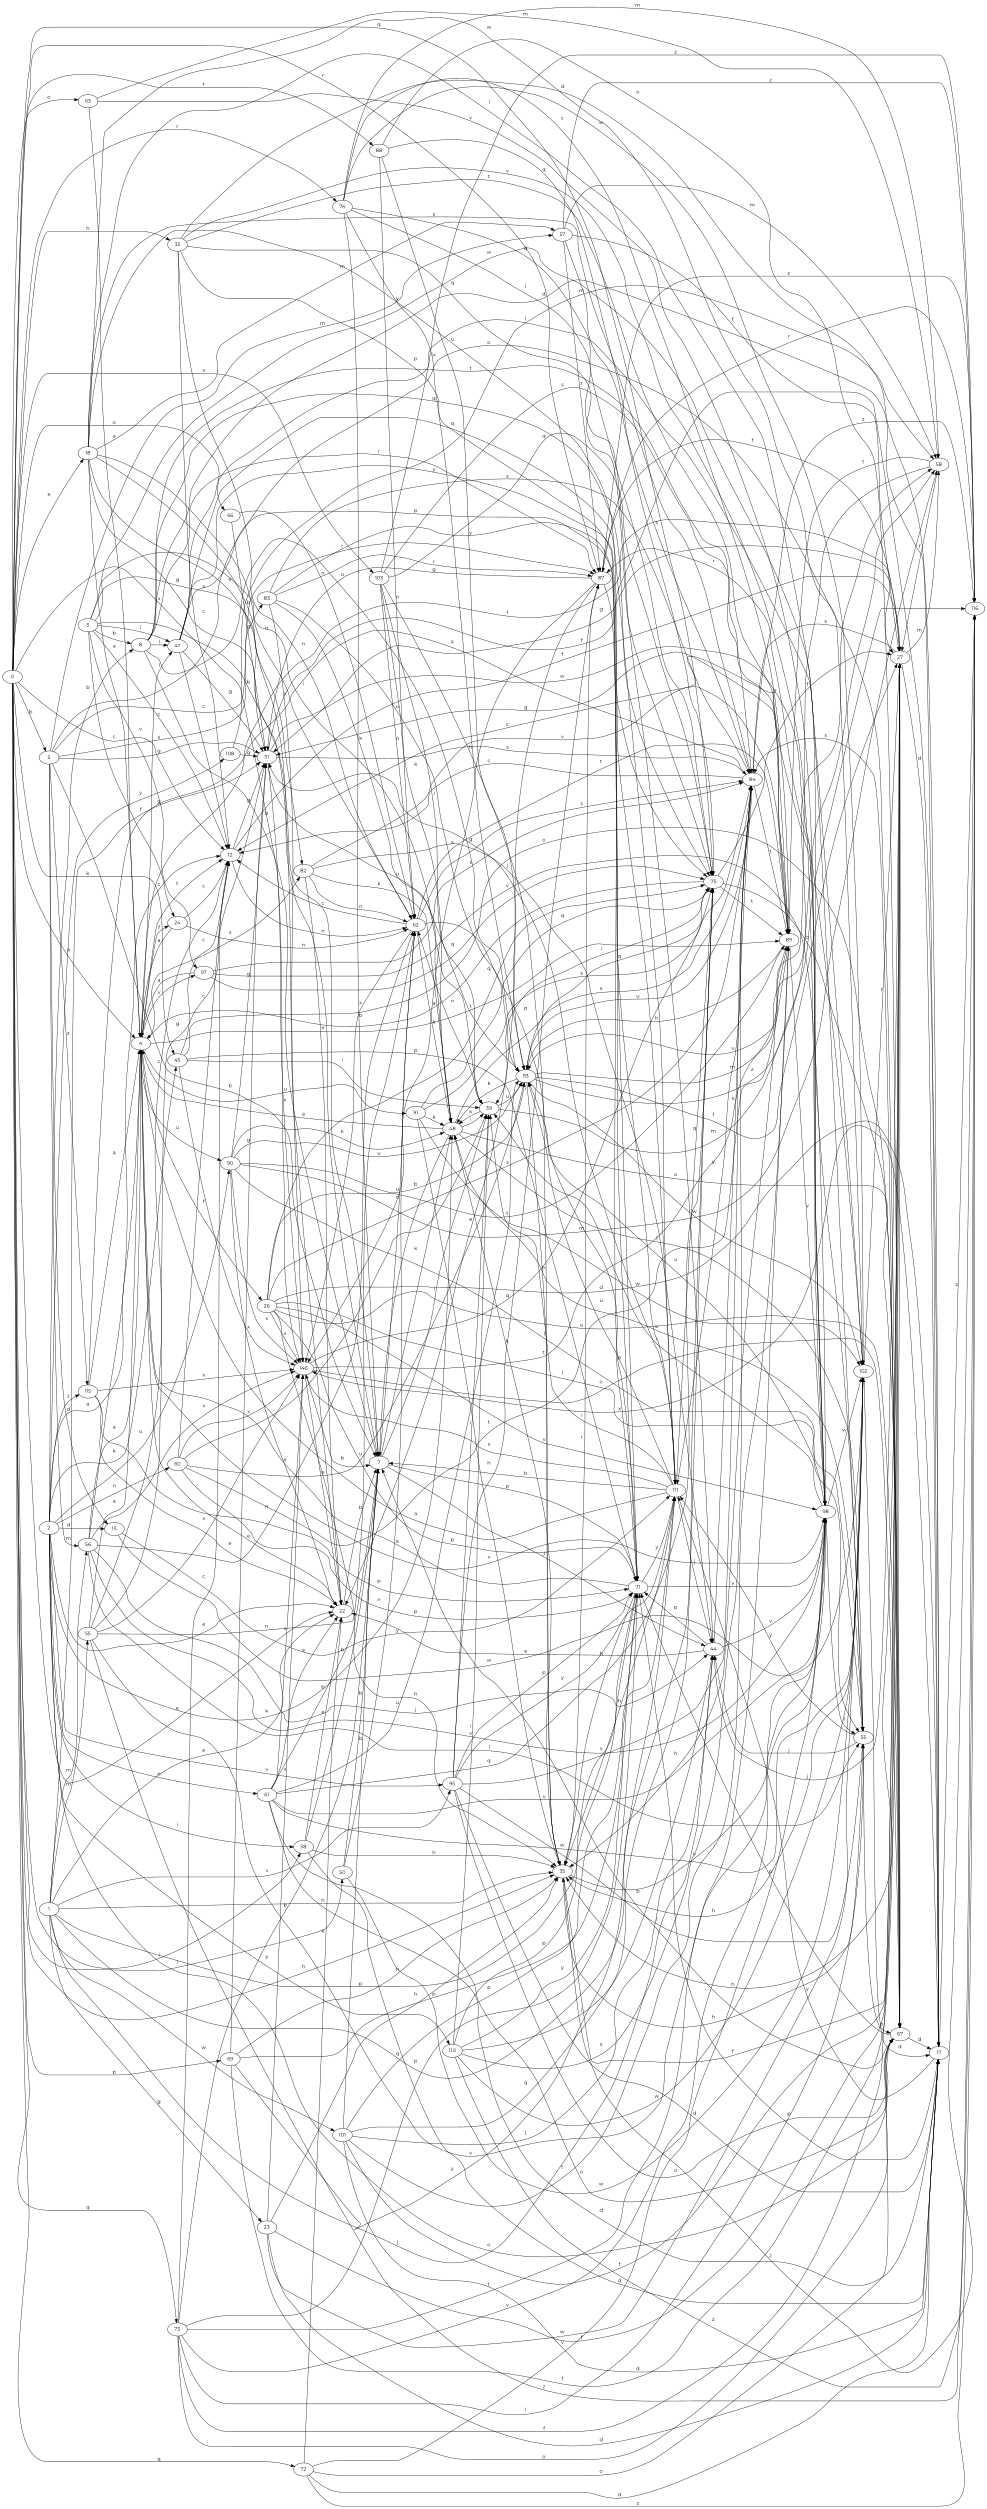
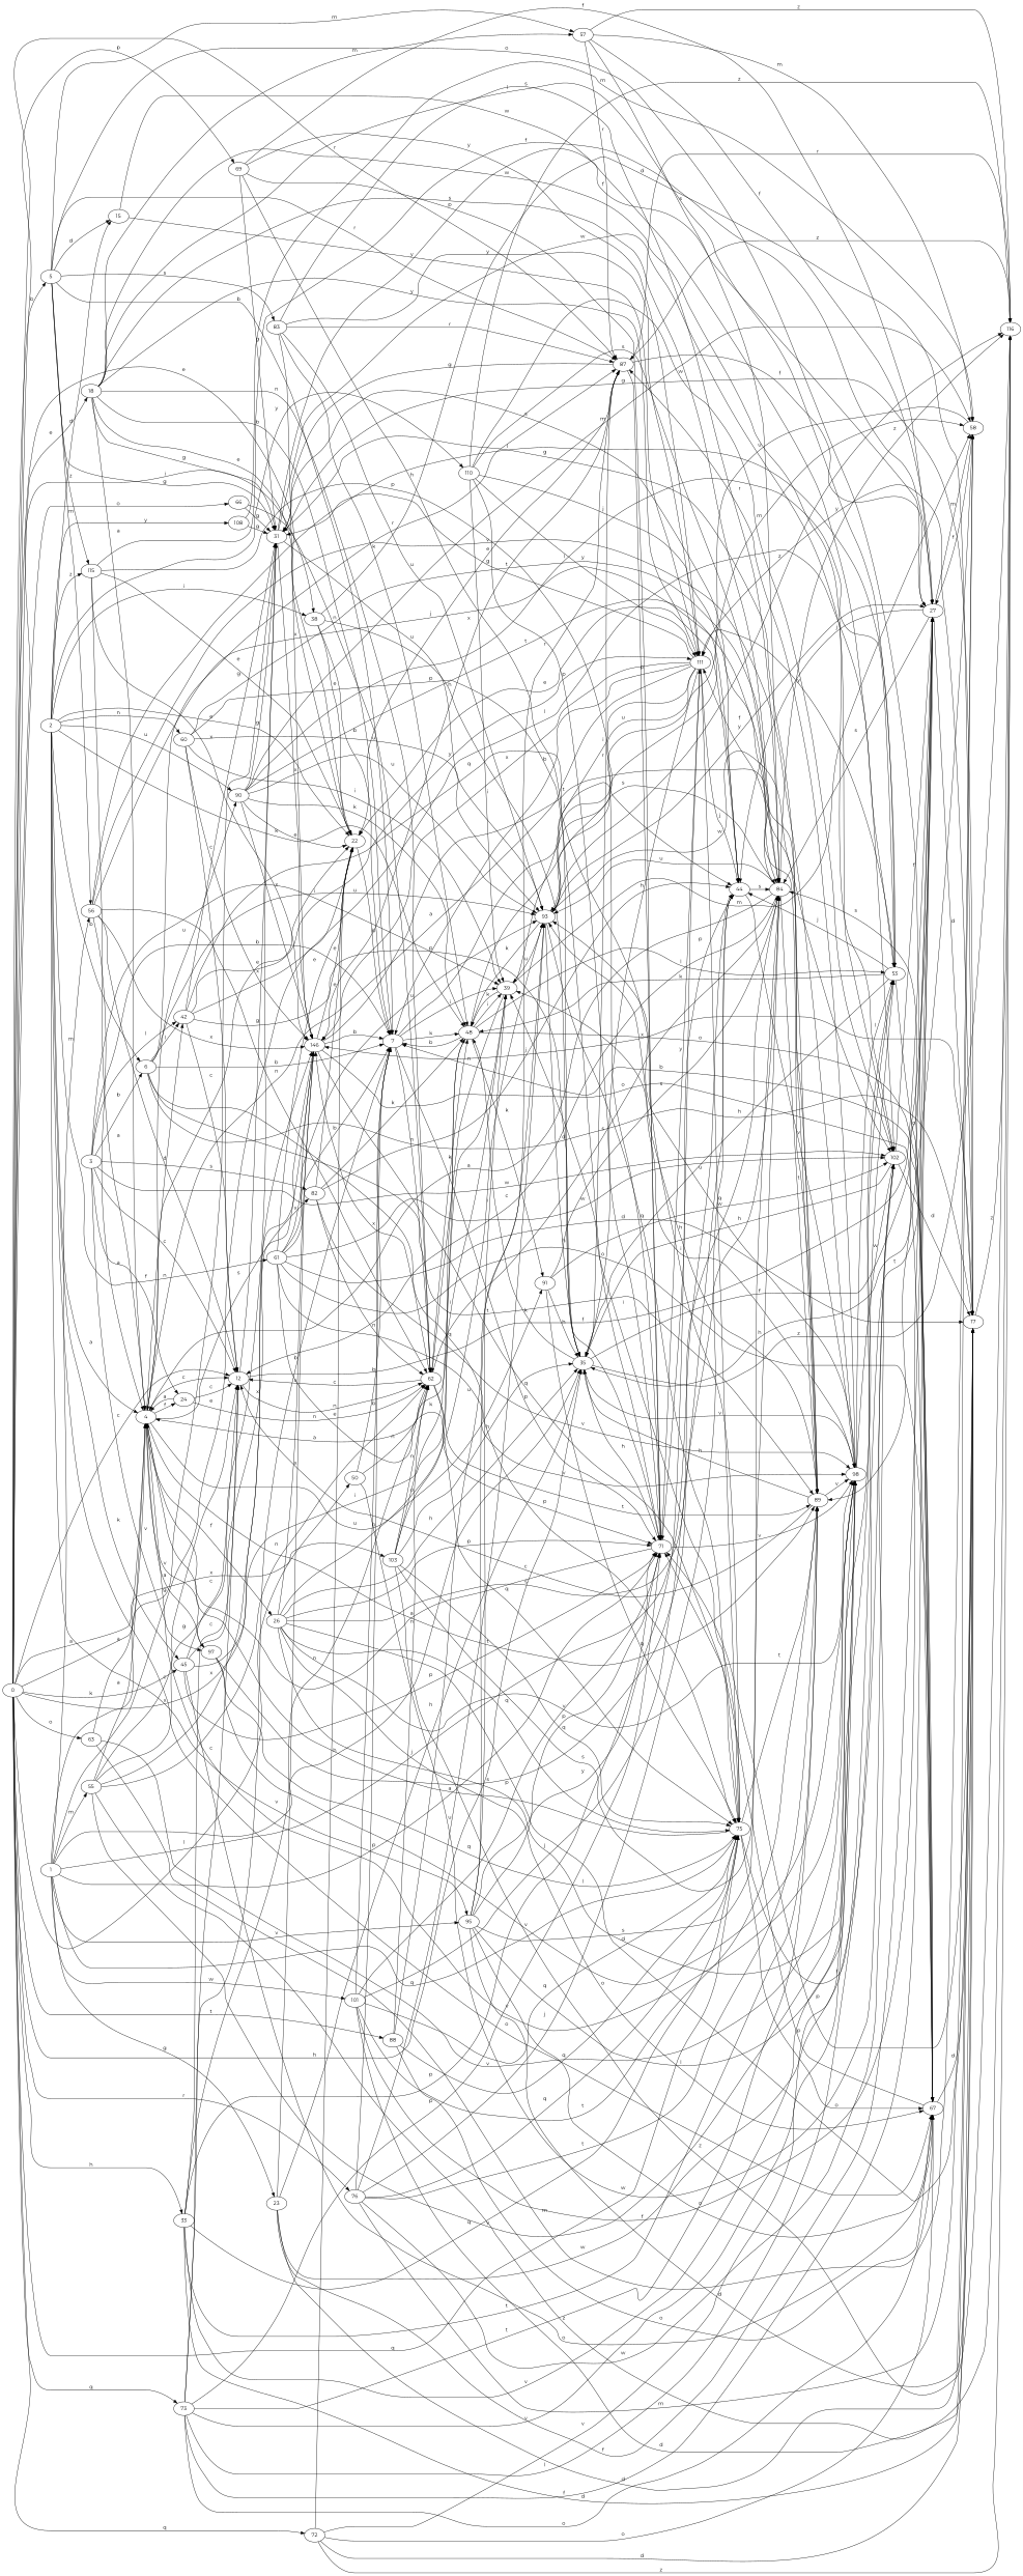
  strict digraph {
    fontname=Montserrat
    rankdir=LR
    node [fontname=Montserrat]
    edge [fontname=Montserrat]
    0
    4
    5
    12
    18
    22
    33
    35
    38
    45
    50
    63
    66
    69
    72
    73
    75
    76
    n19 [label=87]
    88
    103
    n22 [label=146]
    90
    24
    n25 [label=42]
    82
    97
    26
    89
    91
    98
    31
    56
    15
    67
    115
    7
    57
    83
    62
    27
    102
    111
    53
    84
    71
    17
    48
    116
    39
    58
    44
    93
    1
    23
    55
    95
    101
    2
-   6 [label=8]
+   6
    60
    61
    108
    110
    3
    0 -> 4 [label=a]
    0 -> 5 [label=b]
    0 -> 12 [label=c]
    0 -> 18 [label=e]
    0 -> 22 [label=e]
    0 -> 33 [label=h]
    0 -> 35 [label=h]
    0 -> 38 [label=i]
    0 -> 45 [label=k]
    0 -> 50 [label=l]
    0 -> 63 [label=o]
    0 -> 66 [label=o]
    0 -> 69 [label=p]
    0 -> 72 [label=q]
    0 -> 73 [label=q]
    0 -> 75 [label=q]
    0 -> 76 [label=r]
    0 -> n19 [label=r]
    0 -> 88 [label=t]
    0 -> 103 [label=x]
    0 -> n22 [label=x]
    4 -> 12 [label=c]
    4 -> 22 [label=e]
    4 -> 90 [label=u]
    4 -> 24 [label=f]
    4 -> n25 [label=l]
    4 -> 82 [label=s]
    4 -> 97 [label=v]
    4 -> 26 [label=f]
    4 -> 89 [label=t]
    4 -> 91 [label=u]
    4 -> 98 [label=v]
    5 -> n19 [label=r]
    5 -> 31 [label=g]
    5 -> 56 [label=m]
    5 -> 15 [label=d]
    5 -> 67 [label=o]
    5 -> 115 [label=z]
    5 -> 7 [label=b]
    5 -> 57 [label=m]
    5 -> 83 [label=s]
    12 -> 31 [label=g]
    12 -> 62 [label=n]
    12 -> 27 [label=f]
    18 -> 4 [label=a]
    18 -> 22 [label=e]
    18 -> 31 [label=g]
    18 -> 7 [label=b]
    18 -> 57 [label=m]
    18 -> 62 [label=n]
    18 -> 102 [label=w]
    18 -> 111 [label=y]
    18 -> 53 [label=l]
    18 -> 84 [label=s]
    22 -> 7 [label=b]
    33 -> 12 [label=c]
    33 -> 75 [label=q]
    33 -> 89 [label=t]
    33 -> 98 [label=v]
    33 -> 62 [label=n]
    33 -> 71 [label=p]
    33 -> 17 [label=d]
    35 -> n19 [label=r]
    35 -> 98 [label=v]
    35 -> 27 [label=f]
    35 -> 48 [label=k]
    35 -> 116 [label=z]
    38 -> 22 [label=e]
    38 -> 35 [label=h]
    38 -> 7 [label=b]
    38 -> 17 [label=d]
    45 -> 12 [label=c]
    45 -> n22 [label=x]
    45 -> 67 [label=o]
    45 -> 71 [label=p]
    45 -> 39 [label=i]
    50 -> 7 [label=b]
    50 -> 62 [label=n]
    50 -> 102 [label=w]
    63 -> 4 [label=a]
    63 -> 98 [label=v]
    63 -> 58 [label=m]
    66 -> 31 [label=g]
    66 -> 62 [label=n]
    69 -> 35 [label=h]
    69 -> 31 [label=g]
    69 -> 27 [label=f]
    69 -> 111 [label=y]
    69 -> 71 [label=p]
    72 -> 22 [label=e]
    72 -> 98 [label=v]
    72 -> 67 [label=o]
    72 -> 17 [label=d]
    72 -> 116 [label=z]
    73 -> 12 [label=c]
    73 -> 89 [label=t]
    73 -> 98 [label=v]
    73 -> 67 [label=o]
    73 -> 7 [label=b]
    73 -> 27 [label=f]
    73 -> 53 [label=l]
    73 -> 71 [label=p]
    75 -> 4 [label=a]
    75 -> 89 [label=t]
    75 -> 67 [label=o]
    75 -> 27 [label=f]
    75 -> 39 [label=i]
    76 -> 75 [label=q]
    76 -> 89 [label=t]
    76 -> 7 [label=b]
    76 -> 102 [label=w]
    76 -> 58 [label=m]
    76 -> 44 [label=j]
    76 -> 93 [label=u]
    n19 -> 22 [label=e]
    n19 -> n22 [label=x]
    n19 -> 31 [label=g]
    n19 -> 27 [label=f]
    n19 -> 71 [label=p]
    n19 -> 116 [label=z]
    88 -> 75 [label=q]
    88 -> 67 [label=o]
    88 -> 62 [label=n]
    88 -> 93 [label=u]
    103 -> 35 [label=h]
    103 -> 75 [label=q]
    103 -> 62 [label=n]
    103 -> 84 [label=s]
    103 -> 48 [label=k]
    103 -> 116 [label=z]
    103 -> 39 [label=i]
    n22 -> 22 [label=e]
    n22 -> 75 [label=q]
    n22 -> 89 [label=t]
    n22 -> 67 [label=o]
    n22 -> 7 [label=b]
    90 -> 22 [label=e]
    90 -> n22 [label=x]
    90 -> 89 [label=t]
    90 -> 31 [label=g]
    90 -> 53 [label=l]
    90 -> 48 [label=k]
    90 -> 58 [label=m]
    90 -> 93 [label=u]
    24 -> 4 [label=a]
    24 -> 12 [label=c]
    24 -> 62 [label=n]
    n25 -> 12 [label=c]
    n25 -> 75 [label=q]
    n25 -> 31 [label=g]
    n25 -> 111 [label=y]
    n25 -> 53 [label=l]
    n25 -> 71 [label=p]
    82 -> 22 [label=e]
    82 -> 98 [label=v]
    82 -> 62 [label=n]
    82 -> 48 [label=k]
    82 -> 44 [label=j]
    97 -> 4 [label=a]
    97 -> 75 [label=q]
    97 -> 98 [label=v]
    97 -> 84 [label=s]
    26 -> 35 [label=h]
    26 -> 75 [label=q]
    26 -> n22 [label=x]
    26 -> 98 [label=v]
    26 -> 67 [label=o]
    26 -> 53 [label=l]
    26 -> 84 [label=s]
    26 -> 71 [label=p]
    26 -> 17 [label=d]
    26 -> 93 [label=u]
    89 -> 12 [label=c]
    89 -> 35 [label=h]
    89 -> 98 [label=v]
    89 -> 31 [label=g]
    89 -> 93 [label=h]
    91 -> 35 [label=h]
    91 -> 75 [label=q]
    91 -> 102 [label=w]
    91 -> 84 [label=s]
-   91 -> 48 [label=k]
+   48 -> 91 [label=k]
    98 -> n19 [label=r]
    98 -> 102 [label=w]
    98 -> 53 [label=l]
    98 -> 39 [label=i]
    98 -> 93 [label=u]
    31 -> n22 [label=x]
    31 -> 27 [label=f]
    31 -> 102 [label=w]
    31 -> 84 [label=s]
    31 -> 93 [label=u]
    56 -> 4 [label=a]
    56 -> 12 [label=c]
    56 -> n22 [label=x]
    56 -> 98 [label=v]
    56 -> 62 [label=n]
    56 -> 53 [label=l]
    56 -> 44 [label=j]
    15 -> 102 [label=w]
    15 -> 111 [label=y]
    67 -> 7 [label=b]
    67 -> 84 [label=s]
    67 -> 71 [label=p]
    67 -> 17 [label=d]
    115 -> 4 [label=a]
    115 -> 22 [label=e]
    115 -> n22 [label=x]
    115 -> 27 [label=f]
    115 -> 71 [label=p]
    7 -> 62 [label=n]
    7 -> 71 [label=p]
    7 -> 48 [label=k]
    7 -> 39 [label=i]
    7 -> 44 [label=j]
    57 -> n19 [label=r]
    57 -> 27 [label=f]
    57 -> 84 [label=s]
    57 -> 116 [label=z]
    57 -> 58 [label=m]
    83 -> n19 [label=r]
    83 -> n22 [label=x]
    83 -> 111 [label=y]
    83 -> 84 [label=s]
    83 -> 48 [label=k]
    83 -> 93 [label=u]
    62 -> 12 [label=c]
    62 -> n22 [label=x]
    62 -> 89 [label=t]
    62 -> 84 [label=s]
    62 -> 71 [label=p]
    62 -> 48 [label=k]
    27 -> 35 [label=h]
    27 -> 84 [label=s]
    27 -> 17 [label=d]
    27 -> 58 [label=m]
    27 -> 44 [label=j]
    102 -> 35 [label=h]
    102 -> 27 [label=f]
    102 -> 17 [label=d]
    111 -> 4 [label=a]
    111 -> 35 [label=h]
    111 -> 75 [label=q]
    111 -> n22 [label=x]
    111 -> 31 [label=g]
    111 -> 7 [label=b]
    111 -> 39 [label=i]
    111 -> 44 [label=j]
    111 -> 93 [label=u]
    53 -> 35 [label=h]
    53 -> 67 [label=o]
    53 -> 111 [label=y]
    53 -> 48 [label=k]
    53 -> 44 [label=j]
    84 -> 4 [label=a]
    84 -> 12 [label=c]
    84 -> 89 [label=t]
    84 -> 111 [label=y]
    84 -> 116 [label=z]
    84 -> 93 [label=u]
    71 -> 4 [label=a]
    71 -> 35 [label=h]
    71 -> 98 [label=v]
    71 -> 111 [label=y]
    17 -> n22 [label=x]
    17 -> 31 [label=g]
    17 -> 111 [label=y]
    17 -> 71 [label=p]
    17 -> 116 [label=z]
    48 -> 4 [label=a]
    48 -> 67 [label=o]
    48 -> 7 [label=b]
    48 -> 53 [label=l]
    48 -> 84 [label=s]
    48 -> 39 [label=i]
    116 -> n19 [label=r]
    39 -> 62 [label=n]
    39 -> 48 [label=k]
    39 -> 58 [label=m]
    39 -> 93 [label=u]
    58 -> 89 [label=t]
    58 -> 27 [label=f]
    58 -> 93 [label=u]
    44 -> 22 [label=e]
    44 -> 98 [label=v]
    44 -> 84 [label=s]
    44 -> 71 [label=p]
    93 -> 35 [label=h]
    93 -> 75 [label=q]
    93 -> 27 [label=f]
    93 -> 102 [label=w]
    93 -> 48 [label=k]
    93 -> 116 [label=z]
    93 -> 58 [label=m]
    1 -> 22 [label=e]
    1 -> 35 [label=h]
    1 -> 75 [label=q]
    1 -> 31 [label=g]
    1 -> 56 [label=m]
    1 -> 71 [label=p]
    1 -> 44 [label=j]
    1 -> 23 [label=g]
    1 -> 55 [label=m]
    1 -> 95 [label=v]
    1 -> 101 [label=w]
    23 -> 35 [label=h]
    23 -> n22 [label=x]
    23 -> 27 [label=f]
    23 -> 102 [label=w]
    23 -> 17 [label=d]
    55 -> 4 [label=a]
    55 -> 12 [label=c]
    55 -> n22 [label=x]
    55 -> 98 [label=v]
    55 -> 31 [label=g]
    55 -> 62 [label=n]
    55 -> 116 [label=z]
    95 -> n19 [label=r]
    95 -> 67 [label=o]
    95 -> 111 [label=y]
    95 -> 53 [label=l]
    95 -> 84 [label=s]
    95 -> 71 [label=p]
    95 -> 17 [label=d]
    95 -> 39 [label=i]
    101 -> 75 [label=q]
    101 -> 89 [label=t]
    101 -> 7 [label=b]
    101 -> 27 [label=f]
    101 -> 71 [label=p]
    101 -> 17 [label=d]
    101 -> 44 [label=j]
    2 -> 4 [label=a]
    2 -> 22 [label=e]
    2 -> 38 [label=i]
    2 -> 45 [label=k]
    2 -> 90 [label=u]
    2 -> 15 [label=d]
    2 -> 67 [label=o]
    2 -> 115 [label=z]
    2 -> 48 [label=k]
    2 -> 95 [label=v]
    2 -> 6 [label=b]
    2 -> 60 [label=n]
    2 -> 61 [label=n]
    2 -> 108 [label=y]
    2 -> 110 [label=y]
    6 -> 75 [label=q]
    6 -> n19 [label=r]
    6 -> n25 [label=l]
    6 -> 89 [label=t]
    6 -> 7 [label=b]
    6 -> 17 [label=d]
    6 -> 93 [label=u]
    60 -> 12 [label=c]
    60 -> n22 [label=x]
    60 -> 89 [label=t]
    60 -> 71 [label=p]
    60 -> 39 [label=i]
    60 -> 93 [label=u]
    61 -> 22 [label=e]
    61 -> 75 [label=q]
    61 -> n22 [label=x]
    61 -> 98 [label=v]
    61 -> 67 [label=o]
    61 -> 7 [label=b]
    61 -> 102 [label=w]
    61 -> 17 [label=d]
    61 -> 93 [label=u]
    108 -> 31 [label=g]
    108 -> 58 [label=m]
    110 -> 102 [label=w]
    110 -> 111 [label=y]
    110 -> 84 [label=s]
    110 -> 71 [label=p]
    110 -> 116 [label=z]
    110 -> 39 [label=i]
    110 -> 44 [label=j]
    3 -> 12 [label=c]
    3 -> 24 [label=f]
    3 -> n25 [label=l]
    3 -> 82 [label=s]
    3 -> 97 [label=v]
    3 -> 7 [label=b]
    3 -> 102 [label=w]
    3 -> 39 [label=i]
    3 -> 6 [label=b]
  }
